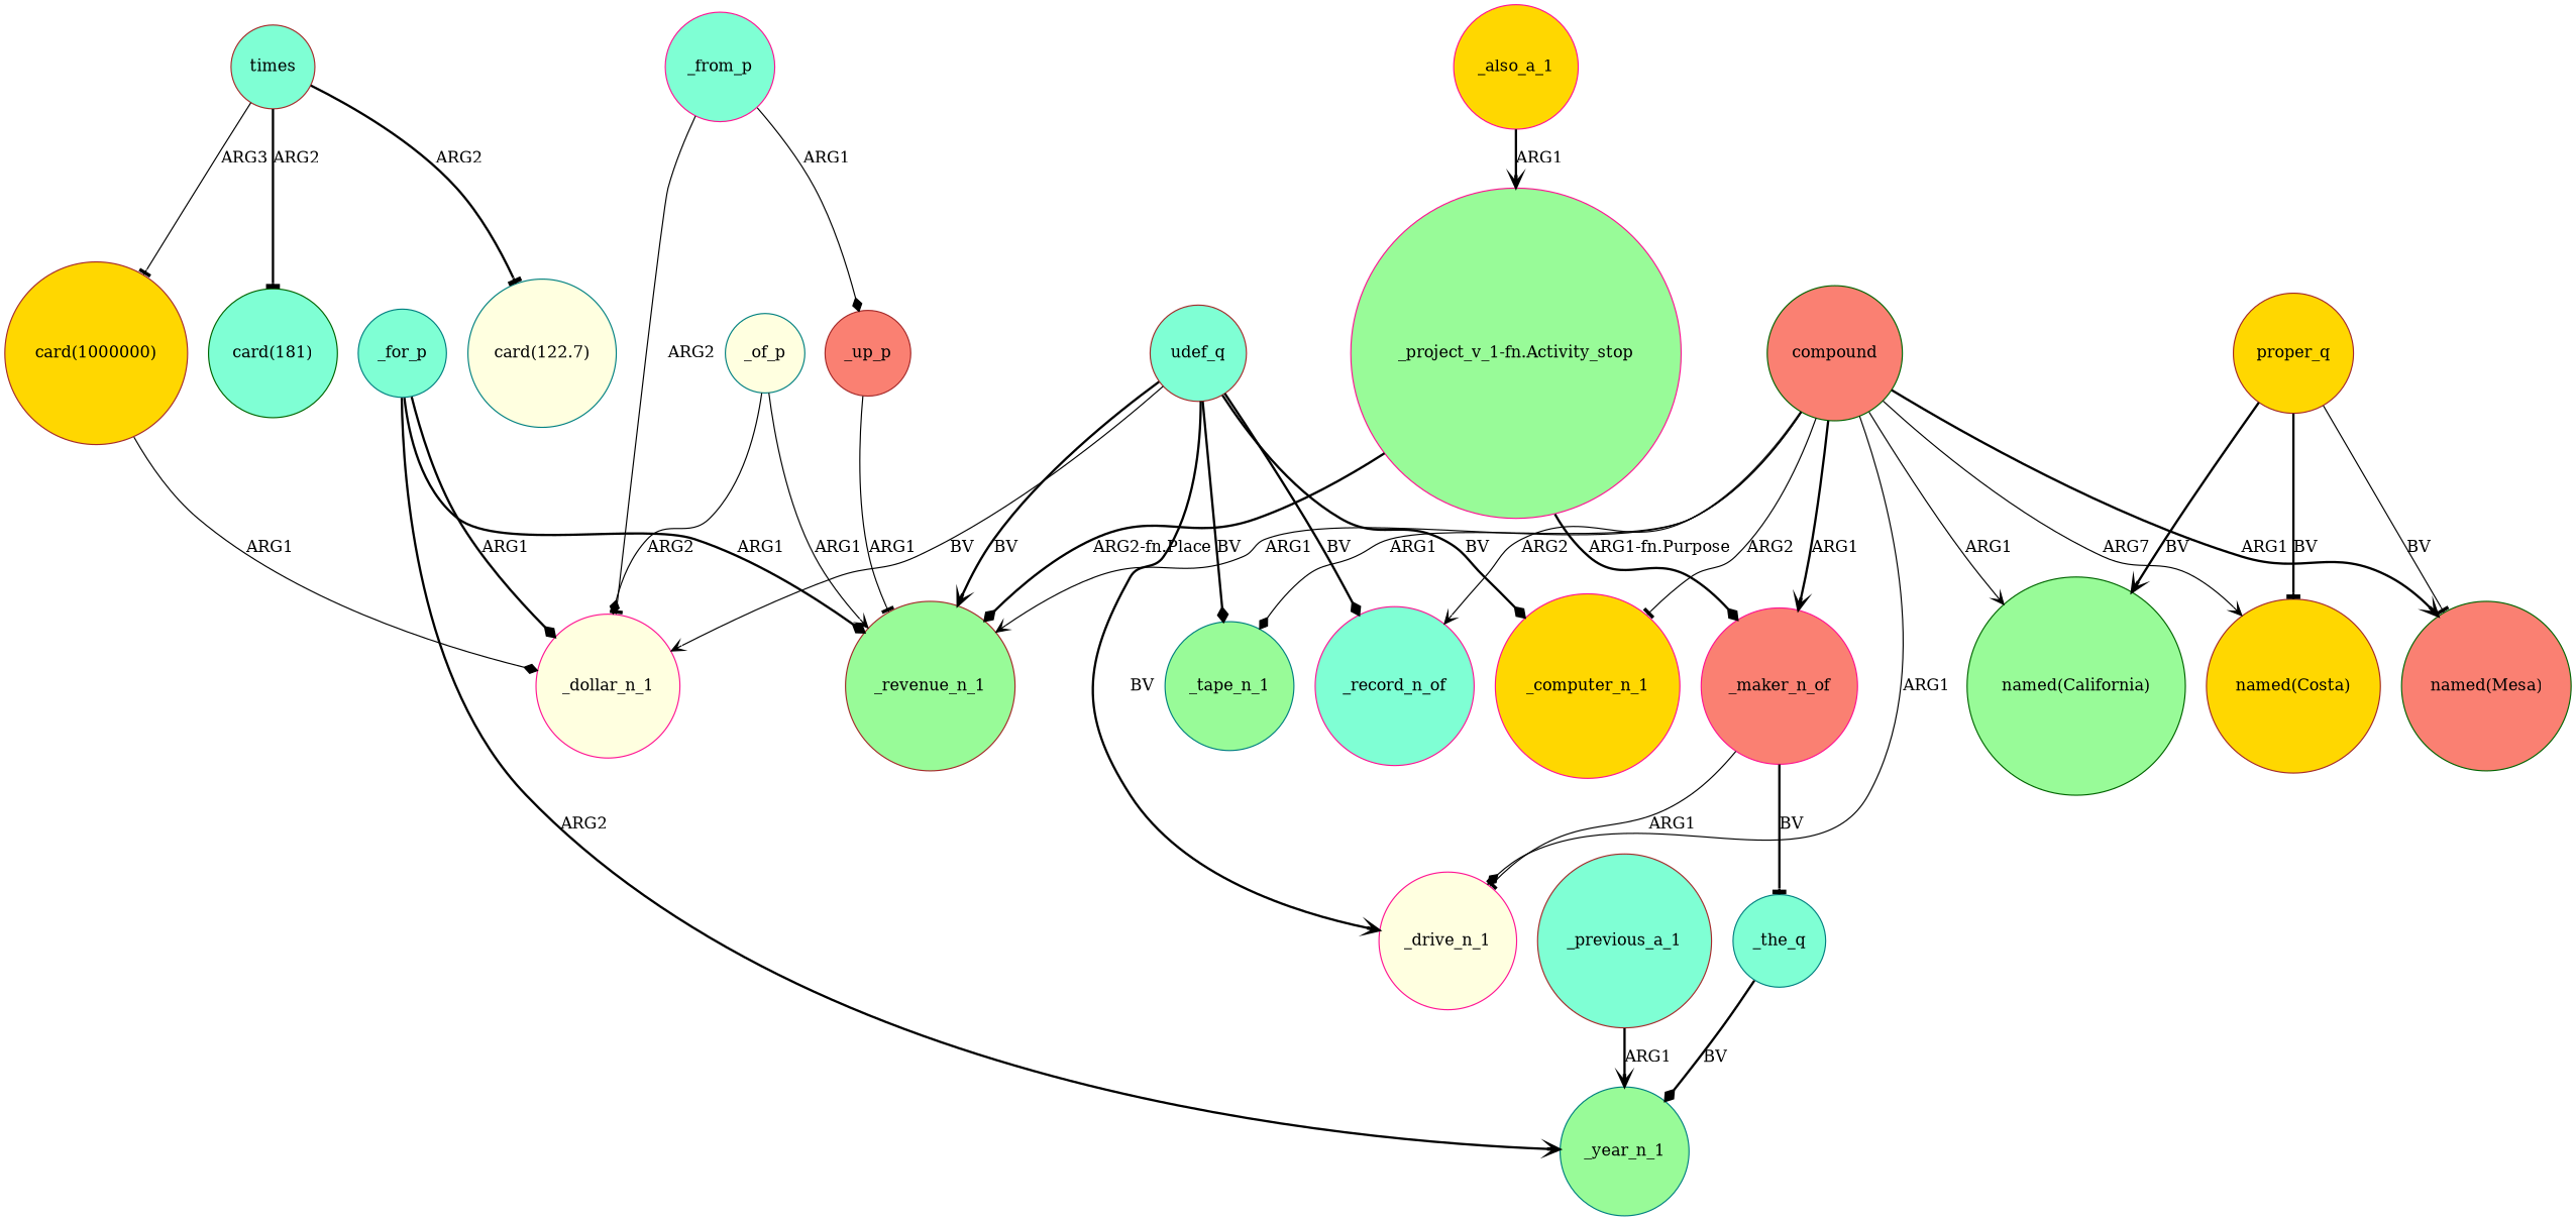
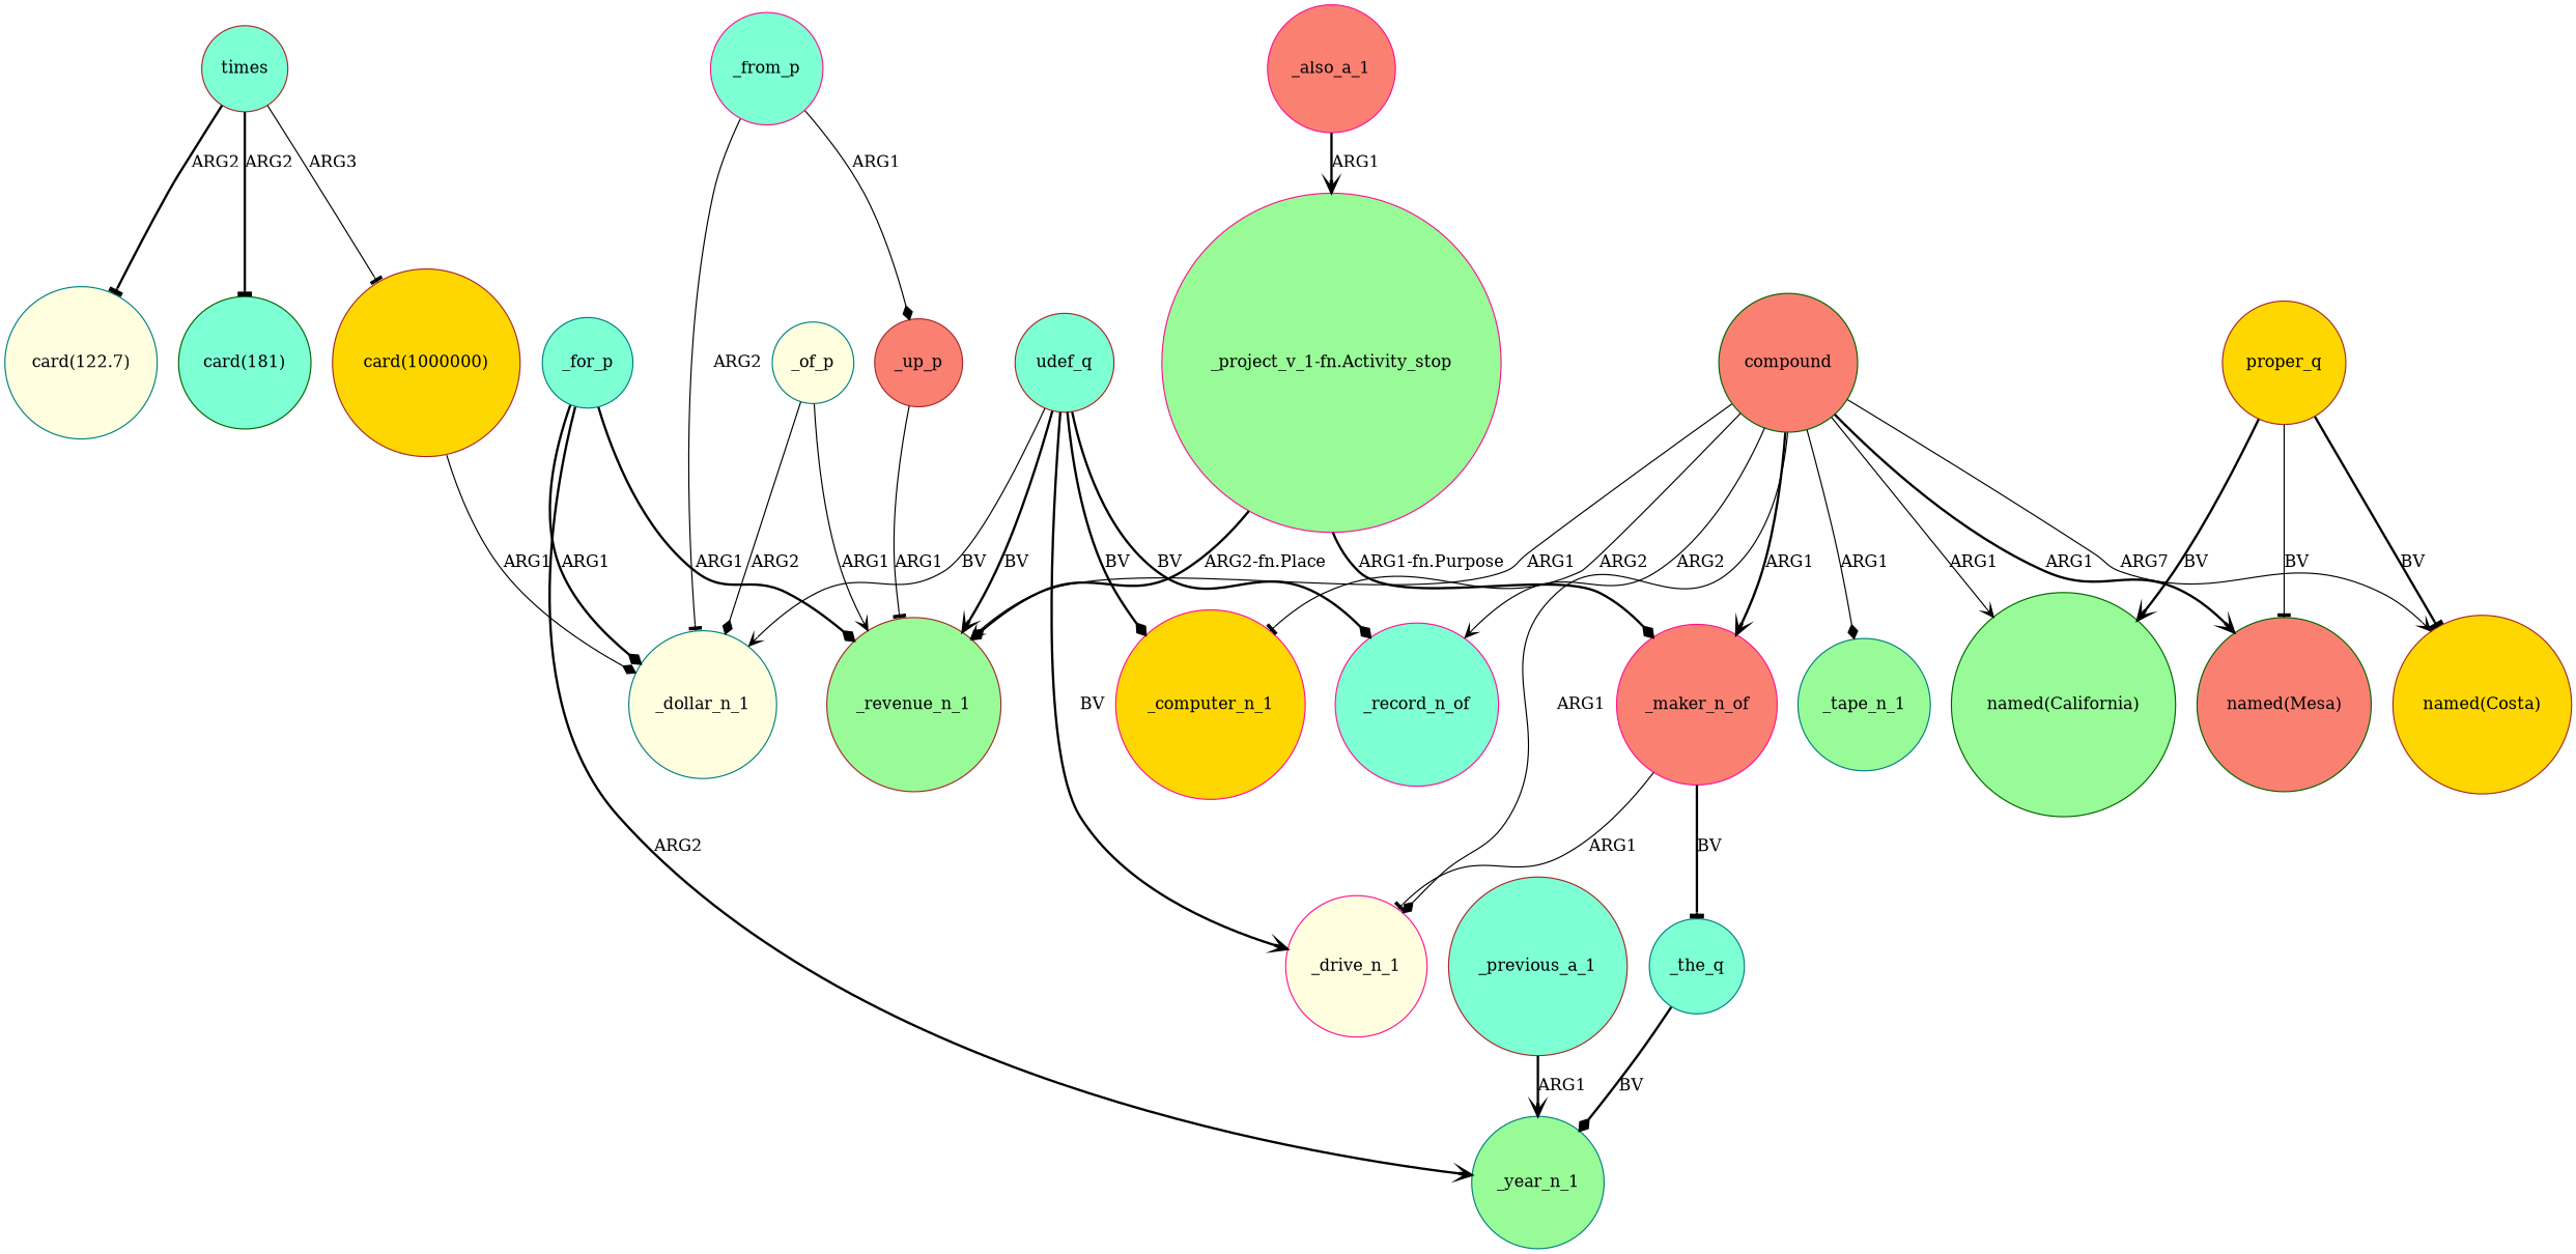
  digraph {
    node [color=brown fillcolor=aquamarine shape=circle style=filled]
    edge [arrowhead=vee style=bold]
    "_project_v_1-fn.Activity_stop" [color=deeppink fillcolor=palegreen]
    _maker_n_of [color=deeppink fillcolor=salmon]
    _revenue_n_1 [fillcolor=palegreen]
    _drive_n_1 [color=deeppink fillcolor=lightyellow]
    _the_q [color=teal]
    udef_q
    _record_n_of [color=deeppink]
    _computer_n_1 [color=deeppink fillcolor=gold]
    _tape_n_1 [color=teal fillcolor=palegreen]
-   _dollar_n_1 [color=deeppink fillcolor=lightyellow]
+   _dollar_n_1 [color=teal fillcolor=lightyellow]
    _up_p [fillcolor=salmon]
    "card(181)" [color=darkgreen]
    times
    "card(1000000)" [fillcolor=gold]
    "card(122.7)" [color=teal fillcolor=lightyellow]
    compound [color=darkgreen fillcolor=salmon]
    "named(Costa)" [fillcolor=gold]
    "named(California)" [color=darkgreen fillcolor=palegreen]
    "named(Mesa)" [color=darkgreen fillcolor=salmon]
    _year_n_1 [color=teal fillcolor=palegreen]
    _previous_a_1
    _of_p [color=teal fillcolor=lightyellow]
    _for_p [color=teal]
    proper_q [fillcolor=gold]
-   _also_a_1 [color=deeppink fillcolor=gold]
+   _also_a_1 [color=deeppink fillcolor=salmon]
    _from_p [color=deeppink]
    "_project_v_1-fn.Activity_stop" -> _maker_n_of [arrowhead=diamond label="ARG1-fn.Purpose"]
    "_project_v_1-fn.Activity_stop" -> _revenue_n_1 [arrowhead=diamond label="ARG2-fn.Place"]
    _maker_n_of -> _drive_n_1 [arrowhead=tee label=ARG1 style=solid]
    _maker_n_of -> _the_q [arrowhead=tee label=BV]
    _the_q -> _year_n_1 [arrowhead=diamond label=BV]
    udef_q -> _revenue_n_1 [label=BV]
    udef_q -> _drive_n_1 [label=BV]
    udef_q -> _record_n_of [arrowhead=diamond label=BV]
    udef_q -> _computer_n_1 [arrowhead=diamond label=BV]
-   udef_q -> _tape_n_1 [arrowhead=diamond label=BV]
    udef_q -> _dollar_n_1 [label=BV style=solid]
    _up_p -> _revenue_n_1 [arrowhead=tee label=ARG1 style=solid]
    times -> "card(181)" [arrowhead=tee label=ARG2]
    times -> "card(1000000)" [arrowhead=tee label=ARG3 style=solid]
    times -> "card(122.7)" [arrowhead=tee label=ARG2]
    "card(1000000)" -> _dollar_n_1 [arrowhead=diamond label=ARG1 style=solid]
    compound -> _maker_n_of [label=ARG1]
    compound -> _revenue_n_1 [label=ARG1 style=solid]
    compound -> _drive_n_1 [arrowhead=diamond label=ARG1 style=solid]
    compound -> _record_n_of [label=ARG2 style=solid]
    compound -> _computer_n_1 [arrowhead=tee label=ARG2 style=solid]
    compound -> _tape_n_1 [arrowhead=diamond label=ARG1 style=solid]
    compound -> "named(Costa)" [label=ARG7 style=solid]
    compound -> "named(California)" [label=ARG1 style=solid]
    compound -> "named(Mesa)" [label=ARG1]
    _previous_a_1 -> _year_n_1 [label=ARG1]
    _of_p -> _revenue_n_1 [label=ARG1 style=solid]
    _of_p -> _dollar_n_1 [arrowhead=diamond label=ARG2 style=solid]
    _for_p -> _revenue_n_1 [arrowhead=diamond label=ARG1]
    _for_p -> _dollar_n_1 [arrowhead=diamond label=ARG1]
    _for_p -> _year_n_1 [label=ARG2]
    proper_q -> "named(Costa)" [arrowhead=tee label=BV]
    proper_q -> "named(California)" [label=BV]
    proper_q -> "named(Mesa)" [arrowhead=tee label=BV style=solid]
    _also_a_1 -> "_project_v_1-fn.Activity_stop" [label=ARG1]
    _from_p -> _dollar_n_1 [arrowhead=tee label=ARG2 style=solid]
    _from_p -> _up_p [arrowhead=diamond label=ARG1 style=solid]
  }
